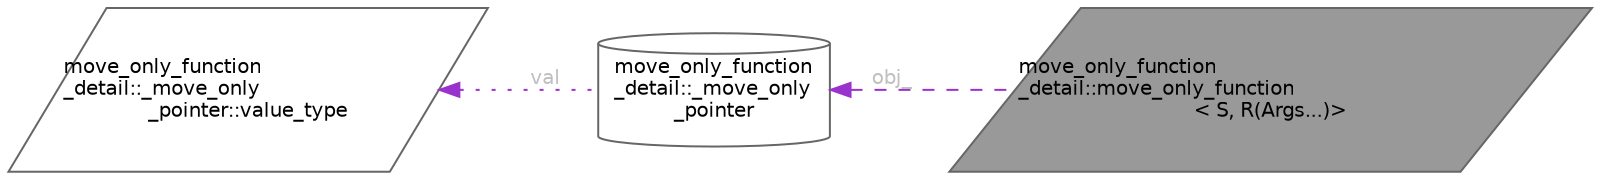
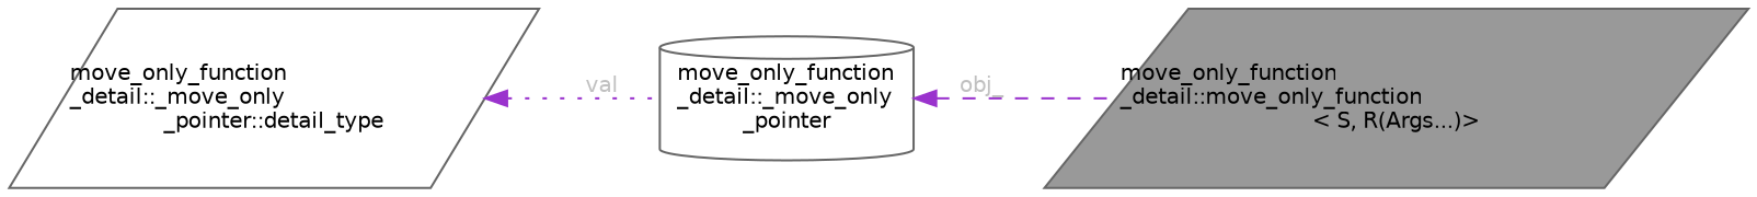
  digraph {
    rankdir=LR
    node [color=gray40 fillcolor=white fontname=Helvetica fontsize=10 shape=parallelogram style=filled]
    edge [color=darkorchid3 dir=back fontcolor=grey fontname=Helvetica fontsize=10 labelfontname=Helvetica labelfontsize=10]
    n1 [fillcolor=grey60 fontcolor=black height=0.2 label="move_only_function\l_detail::move_only_function\l\< S, R(Args...)\>" width=0.4]
    n2 [height=0.2 label="move_only_function\l_detail::_move_only\l_pointer" shape=cylinder width=0.4]
-   n3 [height=0.2 label="move_only_function\l_detail::_move_only\l_pointer::value_type" width=0.4]
+   n3 [height=0.2 label="move_only_function\l_detail::_move_only\l_pointer::detail_type" width=0.4]
    n2 -> n1 [label=" obj_" style=dashed]
    n3 -> n2 [label=" val" style=dotted]
  }
